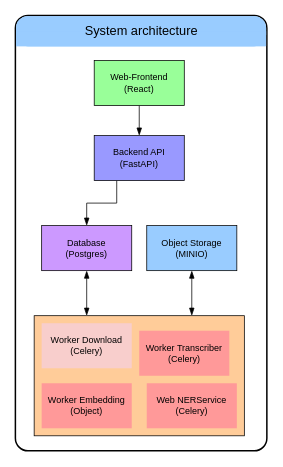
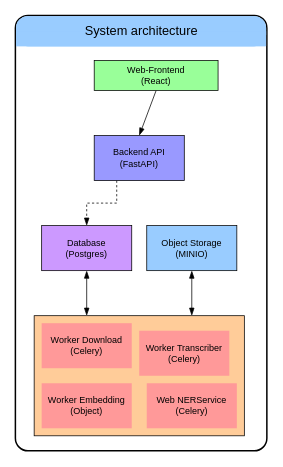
  <mxCell id="0" />
  <mxCell id="1" parent="0" />
  <mxCell id="2" value="" style="group;fillColor=default;" parent="1" vertex="1" connectable="0"><mxGeometry x="20" y="20" width="335" height="580" as="geometry" /></mxCell>
  <mxCell id="3" value="" style="rounded=1;whiteSpace=wrap;html=1;arcSize=5;strokeWidth=2;" parent="2" vertex="1"><mxGeometry width="335" height="580" as="geometry" /></mxCell>
  <mxCell id="4" value="" style="rounded=0;whiteSpace=wrap;html=1;fillColor=#FFCC99;strokeColor=default;" parent="2" vertex="1"><mxGeometry x="25" y="400" width="280" height="160" as="geometry" /></mxCell>
  <mxCell id="5" style="edgeStyle=none;html=1;exitX=0.5;exitY=1;exitDx=0;exitDy=0;entryX=0.5;entryY=0;entryDx=0;entryDy=0;strokeWidth=1;endSize=8;startSize=8;endArrow=blockThin;endFill=1;" parent="2" source="6" target="8" edge="1"><mxGeometry relative="1" as="geometry" /></mxCell>
- <mxCell id="6" value="Web-Frontend&lt;div&gt;(React)&lt;/div&gt;" style="rounded=0;whiteSpace=wrap;html=1;strokeColor=default;fillColor=#99FF99;" parent="2" vertex="1"><mxGeometry x="105" y="60" width="120" height="60" as="geometry" /></mxCell>
- <mxCell id="7" style="edgeStyle=elbowEdgeStyle;html=1;exitX=0.25;exitY=1;exitDx=0;exitDy=0;entryX=0.5;entryY=0;entryDx=0;entryDy=0;elbow=vertical;rounded=0;curved=0;strokeWidth=1;endSize=8;startSize=8;endArrow=blockThin;endFill=1;" parent="2" source="8" target="10" edge="1"><mxGeometry relative="1" as="geometry" /></mxCell>
+ <mxCell id="6" value="Web-Frontend&lt;div&gt;(React)&lt;/div&gt;" style="rounded=0;whiteSpace=wrap;html=1;strokeColor=default;fillColor=#99FF99;" parent="2" vertex="1"><mxGeometry x="105" y="60" width="165" height="40" as="geometry" /></mxCell>
+ <mxCell id="7" style="edgeStyle=elbowEdgeStyle;html=1;exitX=0.25;exitY=1;exitDx=0;exitDy=0;entryX=0.5;entryY=0;entryDx=0;entryDy=0;elbow=vertical;rounded=0;curved=0;strokeWidth=1;endSize=8;startSize=8;endArrow=blockThin;endFill=1;dashed=1;" parent="2" source="8" target="10" edge="1"><mxGeometry relative="1" as="geometry" /></mxCell>
  <mxCell id="8" value="Backend API&lt;div&gt;(FastAPI)&lt;/div&gt;" style="rounded=0;whiteSpace=wrap;html=1;strokeColor=default;fillColor=#9999FF;" parent="2" vertex="1"><mxGeometry x="105" y="160" width="120" height="60" as="geometry" /></mxCell>
  <mxCell id="9" style="edgeStyle=none;html=1;exitX=0.5;exitY=1;exitDx=0;exitDy=0;entryX=0.25;entryY=0;entryDx=0;entryDy=0;strokeWidth=1;endSize=8;startSize=8;endArrow=blockThin;endFill=1;startArrow=blockThin;startFill=1;" parent="2" source="10" target="4" edge="1"><mxGeometry relative="1" as="geometry" /></mxCell>
  <mxCell id="10" value="Database&lt;div&gt;(Postgres)&lt;/div&gt;" style="rounded=0;whiteSpace=wrap;html=1;fillColor=#CC99FF;strokeColor=default;" parent="2" vertex="1"><mxGeometry x="35" y="280" width="120" height="60" as="geometry" /></mxCell>
  <mxCell id="11" style="edgeStyle=none;html=1;exitX=0.5;exitY=1;exitDx=0;exitDy=0;entryX=0.75;entryY=0;entryDx=0;entryDy=0;strokeWidth=1;endSize=8;startSize=8;endArrow=blockThin;endFill=1;startArrow=blockThin;startFill=1;" parent="2" source="12" target="4" edge="1"><mxGeometry relative="1" as="geometry" /></mxCell>
  <mxCell id="12" value="Object Storage&lt;div&gt;(MINIO)&lt;/div&gt;" style="rounded=0;whiteSpace=wrap;html=1;fillColor=#99ccff;strokeColor=default;" parent="2" vertex="1"><mxGeometry x="175" y="280" width="120" height="60" as="geometry" /></mxCell>
- <mxCell id="13" value="Worker Download&lt;div&gt;(Celery)&lt;/div&gt;" style="rounded=0;whiteSpace=wrap;html=1;fillColor=#f8cecc;strokeColor=none;" parent="2" vertex="1"><mxGeometry x="35" y="410" width="120" height="60" as="geometry" /></mxCell>
+ <mxCell id="13" value="Worker Download&lt;div&gt;(Celery)&lt;/div&gt;" style="rounded=0;whiteSpace=wrap;html=1;fillColor=#FF9999;strokeColor=none;" parent="2" vertex="1"><mxGeometry x="35" y="410" width="120" height="60" as="geometry" /></mxCell>
  <mxCell id="14" value="Worker Transcriber&lt;div&gt;(Celery)&lt;/div&gt;" style="rounded=0;whiteSpace=wrap;html=1;fillColor=#FF9999;strokeColor=none;" parent="2" vertex="1"><mxGeometry x="165" y="420" width="120" height="60" as="geometry" /></mxCell>
  <mxCell id="15" value="Worker Embedding&lt;div&gt;(Object)&lt;/div&gt;" style="rounded=0;whiteSpace=wrap;html=1;fillColor=#FF9999;strokeColor=none;" parent="2" vertex="1"><mxGeometry x="35" y="490" width="120" height="60" as="geometry" /></mxCell>
  <mxCell id="16" value="Web NERService&lt;div&gt;(Celery)&lt;/div&gt;" style="rounded=0;whiteSpace=wrap;html=1;fillColor=#FF9999;strokeColor=none;" parent="2" vertex="1"><mxGeometry x="175" y="490" width="120" height="60" as="geometry" /></mxCell>
  <mxCell id="17" value="" style="group" parent="2" vertex="1" connectable="0"><mxGeometry x="1" y="1" width="333" height="40" as="geometry" /></mxCell>
  <mxCell id="18" value="" style="rounded=1;whiteSpace=wrap;html=1;arcSize=39;strokeColor=none;fillColor=#99CCFF;" parent="17" vertex="1"><mxGeometry width="333" height="40" as="geometry" /></mxCell>
  <mxCell id="19" value="" style="rounded=0;whiteSpace=wrap;html=1;strokeColor=none;fillColor=#99CCFF;" parent="17" vertex="1"><mxGeometry y="20" width="333" height="20" as="geometry" /></mxCell>
  <mxCell id="20" value="" style="group" parent="17" vertex="1" connectable="0"><mxGeometry width="333" height="40" as="geometry" /></mxCell>
  <mxCell id="21" value="" style="rounded=1;whiteSpace=wrap;html=1;arcSize=39;strokeColor=none;fillColor=#99CCFF;" parent="20" vertex="1"><mxGeometry width="332" height="40" as="geometry" /></mxCell>
  <mxCell id="22" value="" style="rounded=0;whiteSpace=wrap;html=1;strokeColor=none;fillColor=#99CCFF;" parent="20" vertex="1"><mxGeometry y="20" width="332" height="20" as="geometry" /></mxCell>
  <mxCell id="23" value="System architecture" style="text;html=1;align=center;verticalAlign=middle;whiteSpace=wrap;rounded=0;fontSize=17;" parent="20" vertex="1"><mxGeometry x="6.5" y="5" width="320" height="30" as="geometry" /></mxCell>
